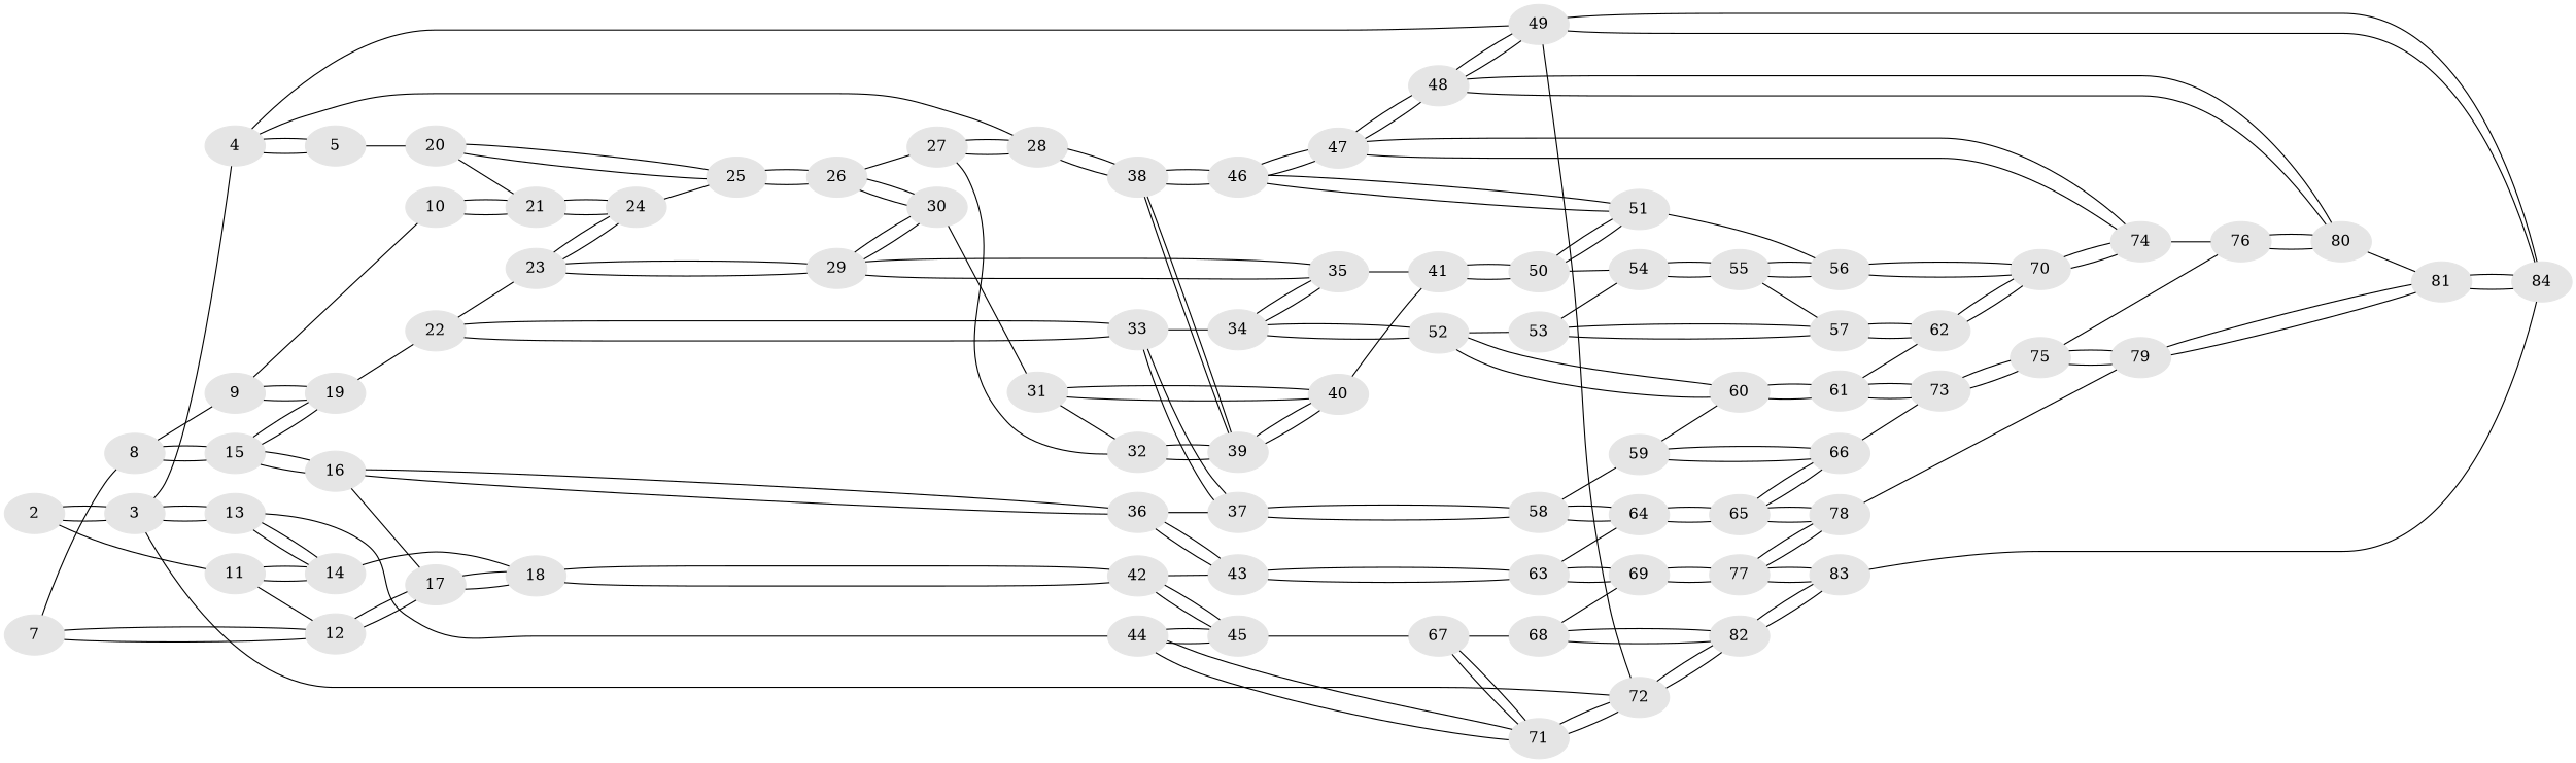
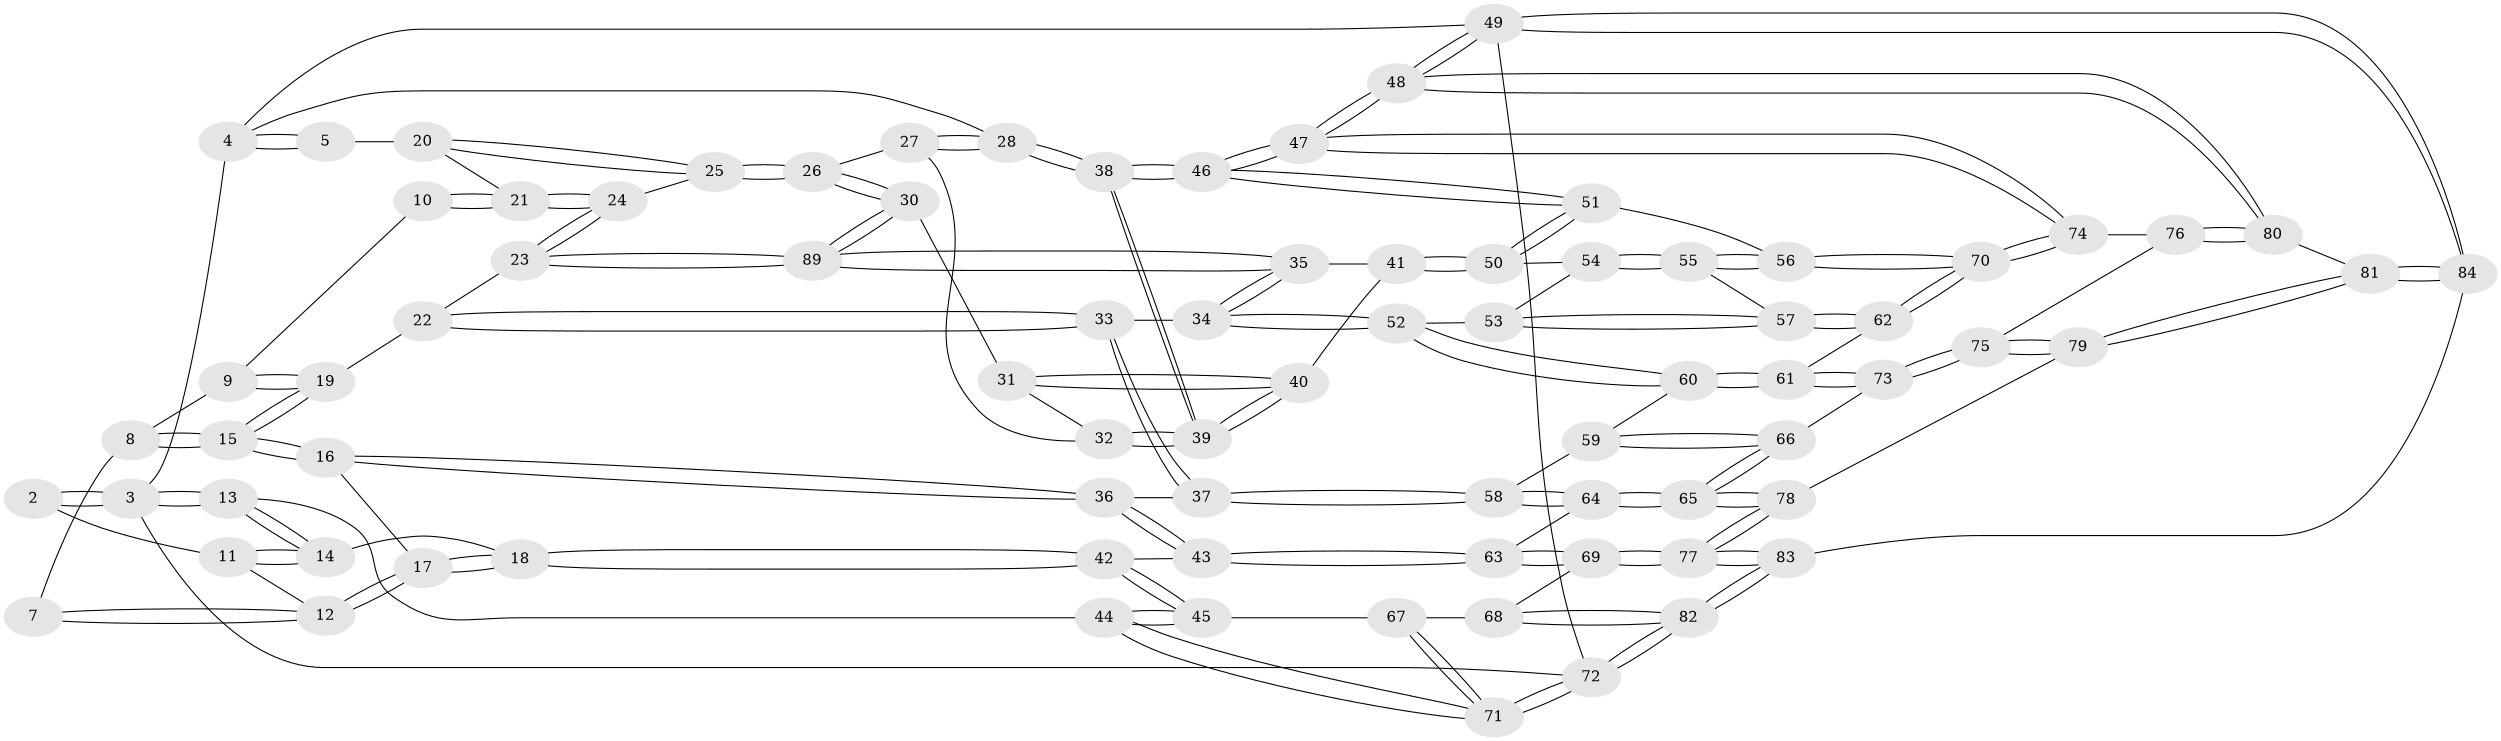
  graph {
    rankdir=LR
    node [color=gray90 style=filled]
    2
    3
    11
    7
    8
    12
    4
    13
    72
    14
    5
    28
    49
    44
    82
    20
    38
    84
    21
    25
    10
    9
    15
    17
    19
    16
    22
    24
    18
    45
    71
    42
    36
    37
    43
    23
    33
    26
-   29
+   29 [label=89]
    34
    30
    35
    27
    32
    31
    39
    46
    41
    40
    52
    58
    53
    60
    50
    63
    59
    64
    47
    51
    54
    67
    69
    68
    48
    74
    56
    80
    76
    81
    55
    70
    57
    61
    62
    66
    65
    73
    75
    77
    78
    79
    83
    2 -- 3
    2 -- 3
    2 -- 11
    3 -- 4
    3 -- 13
    3 -- 13
    3 -- 72
    11 -- 12
    11 -- 14
    11 -- 14
    7 -- 8
    7 -- 12
    7 -- 12
    8 -- 9
    8 -- 15
    8 -- 15
    12 -- 17
    12 -- 17
    4 -- 5
    4 -- 5
    4 -- 28
    4 -- 49
    13 -- 14
    13 -- 14
    13 -- 44
    72 -- 82
    72 -- 82
    14 -- 18
    5 -- 20
    28 -- 38
    28 -- 38
    49 -- 72
    49 -- 84
    49 -- 84
    44 -- 45
    44 -- 45
    44 -- 71
    44 -- 71
    82 -- 83
    82 -- 83
    20 -- 21
    20 -- 25
    20 -- 25
    38 -- 39
    38 -- 39
    38 -- 46
    38 -- 46
    21 -- 24
    21 -- 24
    25 -- 26
    25 -- 26
    10 -- 21
    10 -- 21
    9 -- 10
    9 -- 19
    9 -- 19
    15 -- 19
    15 -- 19
    15 -- 16
    15 -- 16
    17 -- 18
    17 -- 18
    19 -- 22
    16 -- 17
    16 -- 36
    16 -- 36
    22 -- 23
    22 -- 33
    22 -- 33
    24 -- 25
    18 -- 42
    18 -- 42
    45 -- 67
    71 -- 72
    71 -- 72
    42 -- 45
    42 -- 45
    42 -- 43
    36 -- 37
    36 -- 43
    36 -- 43
    37 -- 58
    37 -- 58
    43 -- 63
    43 -- 63
    23 -- 24
    23 -- 24
    23 -- 29
    23 -- 29
    33 -- 37
    33 -- 37
    33 -- 34
    26 -- 30
    26 -- 30
    26 -- 27
    29 -- 30
    29 -- 30
    29 -- 35
    29 -- 35
    34 -- 35
    34 -- 35
    34 -- 52
    34 -- 52
    30 -- 31
    35 -- 41
    27 -- 28
    27 -- 28
    27 -- 32
    32 -- 39
    32 -- 39
    31 -- 32
    31 -- 40
    31 -- 40
    39 -- 40
    39 -- 40
    46 -- 47
    46 -- 47
    46 -- 51
    46 -- 51
    41 -- 50
    41 -- 50
    40 -- 41
    52 -- 53
    52 -- 60
    52 -- 60
    58 -- 59
    58 -- 64
    58 -- 64
    53 -- 54
    53 -- 57
    53 -- 57
    60 -- 61
    60 -- 61
    50 -- 51
    50 -- 51
    50 -- 54
    63 -- 64
    63 -- 69
    63 -- 69
    59 -- 60
    59 -- 66
    59 -- 66
    64 -- 65
    64 -- 65
    47 -- 48
    47 -- 48
    47 -- 74
    47 -- 74
    51 -- 56
    54 -- 55
    54 -- 55
    67 -- 71
    67 -- 71
    67 -- 68
    69 -- 77
    69 -- 77
    68 -- 82
    68 -- 82
    68 -- 69
    48 -- 49
    48 -- 49
    48 -- 80
    48 -- 80
    74 -- 76
    56 -- 70
    56 -- 70
    80 -- 81
    76 -- 80
    76 -- 80
    81 -- 84
    81 -- 84
    55 -- 56
    55 -- 56
    55 -- 57
    70 -- 74
    70 -- 74
    57 -- 62
    57 -- 62
    61 -- 62
    61 -- 73
    61 -- 73
    62 -- 70
    62 -- 70
    66 -- 73
    65 -- 66
    65 -- 66
    65 -- 78
    65 -- 78
    73 -- 75
    73 -- 75
    75 -- 76
    75 -- 79
    75 -- 79
    77 -- 78
    77 -- 78
    77 -- 83
    77 -- 83
    78 -- 79
    79 -- 81
    79 -- 81
    83 -- 84
  }
